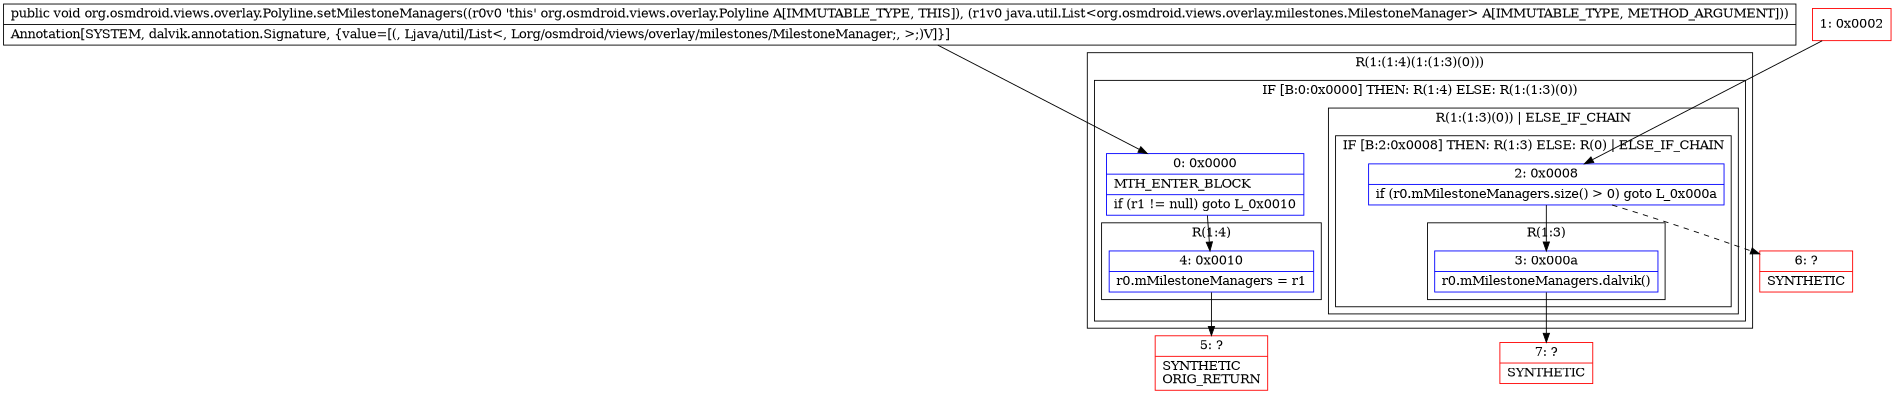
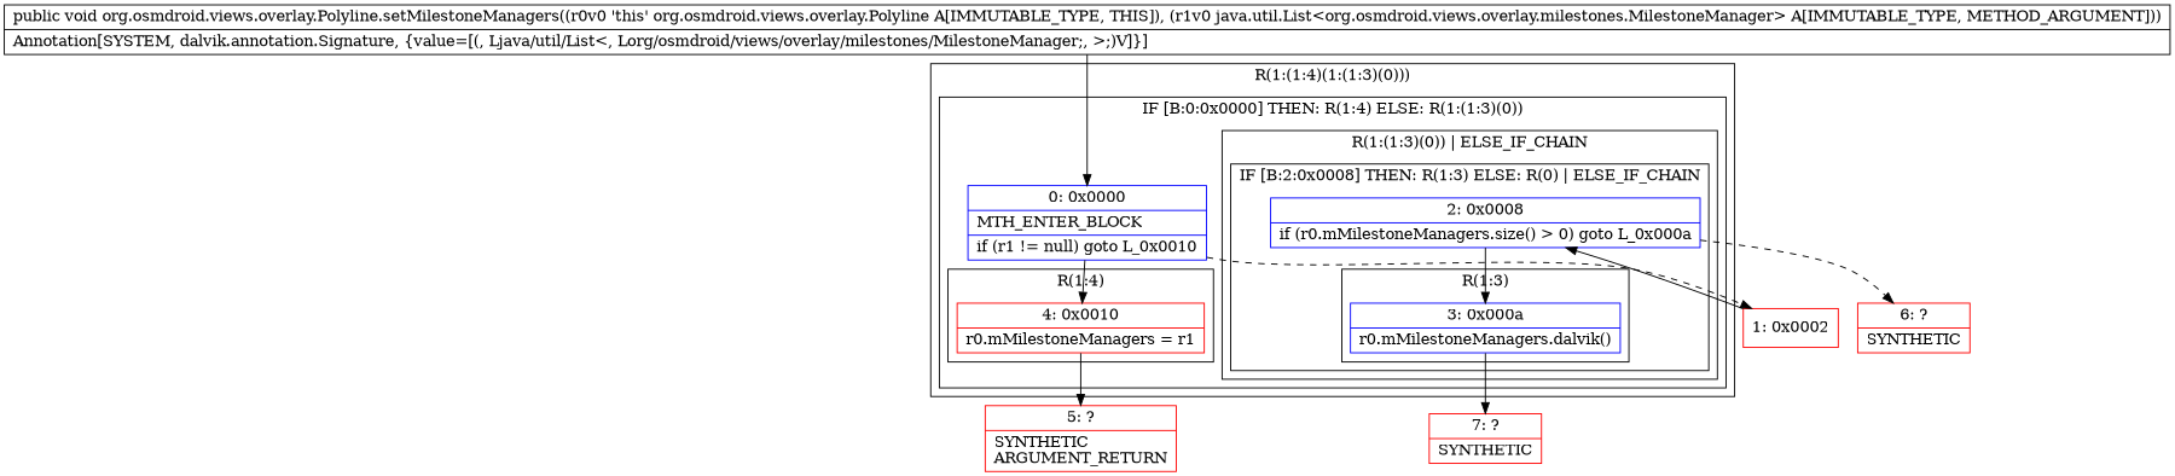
  digraph {
    node [color=blue shape=record]
-   n1 [label="{4\:\ 0x0010|r0.mMilestoneManagers = r1\l}"]
+   n1 [color=red label="{4\:\ 0x0010|r0.mMilestoneManagers = r1\l}"]
    n2 [label="{3\:\ 0x000a|r0.mMilestoneManagers.dalvik()\l}"]
    n3 [label="{2\:\ 0x0008|if (r0.mMilestoneManagers.size() \> 0) goto L_0x000a\l}"]
    n4 [label="{0\:\ 0x0000|MTH_ENTER_BLOCK\l|if (r1 != null) goto L_0x0010\l}"]
-   n5 [color=red label="{5\:\ ?|SYNTHETIC\lORIG_RETURN\l}"]
+   n5 [color=red label="{5\:\ ?|SYNTHETIC\lARGUMENT_RETURN\l}"]
    n6 [color=red label="{7\:\ ?|SYNTHETIC\l}"]
    n7 [color=red label="{6\:\ ?|SYNTHETIC\l}"]
    n8 [color=red label="{1\:\ 0x0002}"]
    n9 [label="{public void org.osmdroid.views.overlay.Polyline.setMilestoneManagers((r0v0 'this' org.osmdroid.views.overlay.Polyline A[IMMUTABLE_TYPE, THIS]), (r1v0 java.util.List\<org.osmdroid.views.overlay.milestones.MilestoneManager\> A[IMMUTABLE_TYPE, METHOD_ARGUMENT]))  | Annotation[SYSTEM, dalvik.annotation.Signature, \{value=[(, Ljava\/util\/List\<, Lorg\/osmdroid\/views\/overlay\/milestones\/MilestoneManager;, \>;)V]\}]\l}" color=""]
    subgraph cluster_1 {
      label="R(1:(1:4)(1:(1:3)(0)))"
      subgraph cluster_2 {
        label="IF [B:0:0x0000] THEN: R(1:4) ELSE: R(1:(1:3)(0))"
        n4
        subgraph cluster_3 {
          label="R(1:4)"
          n1
        }
        subgraph cluster_4 {
          label="R(1:(1:3)(0)) | ELSE_IF_CHAIN\l"
          subgraph cluster_5 {
            label="IF [B:2:0x0008] THEN: R(1:3) ELSE: R(0) | ELSE_IF_CHAIN\l"
            n3
            subgraph cluster_6 {
              label="R(1:3)"
              n2
            }
            subgraph cluster_7 {
              label="R(0)"
            }
          }
        }
      }
    }
    n1 -> n5
    n2 -> n6
    n3 -> n2
    n3 -> n7 [style=dashed]
    n4 -> n1
+   n4 -> n8 [style=dashed]
    n8 -> n3
    n9 -> n4
  }
